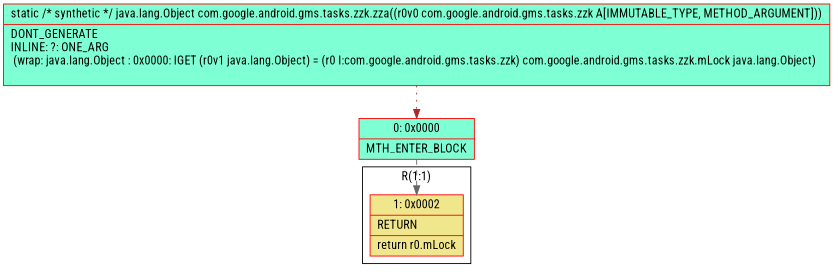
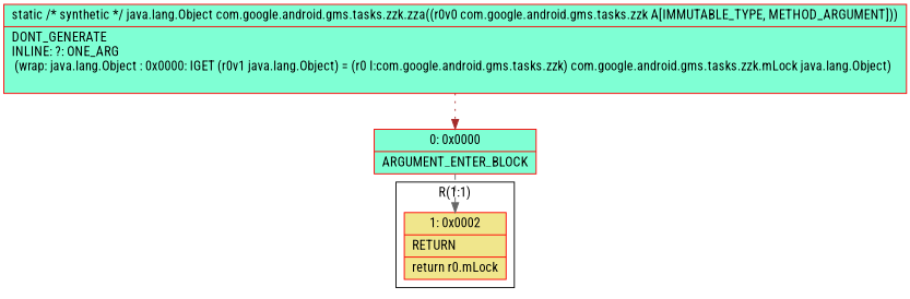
  digraph {
    fontname="Roboto Condensed"
    node [color=red shape=record style=filled fillcolor=aquamarine fontname="Roboto Condensed"]
    edge [fontname="Roboto Condensed"]
    n1 [label="{1\:\ 0x0002|RETURN\l|return r0.mLock\l}" fillcolor=khaki]
-   n2 [label="{0\:\ 0x0000|MTH_ENTER_BLOCK\l}"]
+   n2 [label="{0\:\ 0x0000|ARGUMENT_ENTER_BLOCK\l}"]
    n3 [label="{static \/* synthetic *\/ java.lang.Object com.google.android.gms.tasks.zzk.zza((r0v0 com.google.android.gms.tasks.zzk A[IMMUTABLE_TYPE, METHOD_ARGUMENT]))  | DONT_GENERATE\lINLINE: ?: ONE_ARG  \l  (wrap: java.lang.Object : 0x0000: IGET  (r0v1 java.lang.Object) = (r0 I:com.google.android.gms.tasks.zzk) com.google.android.gms.tasks.zzk.mLock java.lang.Object)\l\l}"]
    subgraph cluster_1 {
      label="R(1:1)"
      n1
    }
    n2 -> n1 [color=gray40 style=dashed]
    n3 -> n2 [color=brown style=dotted]
  }
